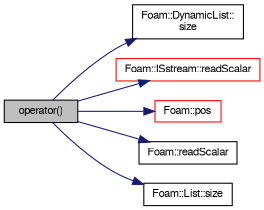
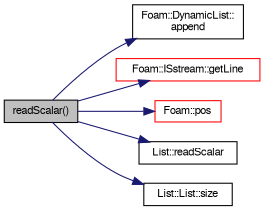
  digraph {
    rankdir=LR
    node [color=black fontname=FreeSans fontsize=10 shape=record]
    edge [color=midnightblue fontname=FreeSans fontsize=10 labelfontname=FreeSans labelfontsize=10 style=solid]
-   n1 [fillcolor=grey75 fontcolor=black height=0.2 label="operator()" style=filled width=0.4]
-   n2 [height=0.2 label="Foam::DynamicList::\lsize" width=0.4]
-   n3 [color=red height=0.2 label="Foam::ISstream::readScalar" width=0.4]
+   n1 [fillcolor=grey75 fontcolor=black height=0.2 label="readScalar()" style=filled width=0.4]
+   n2 [height=0.2 label="Foam::DynamicList::\lappend" width=0.4]
+   n3 [color=red height=0.2 label="Foam::ISstream::getLine" width=0.4]
    n4 [color=red height=0.2 label="Foam::pos" width=0.4]
-   n5 [height=0.2 label="Foam::readScalar" width=0.4]
-   n6 [height=0.2 label="Foam::List::size" width=0.4]
+   n5 [height=0.2 label="List::readScalar" width=0.4]
+   n6 [height=0.2 label="List::List::size" width=0.4]
    n1 -> n2
    n1 -> n3
    n1 -> n4
    n1 -> n5
    n1 -> n6
  }
